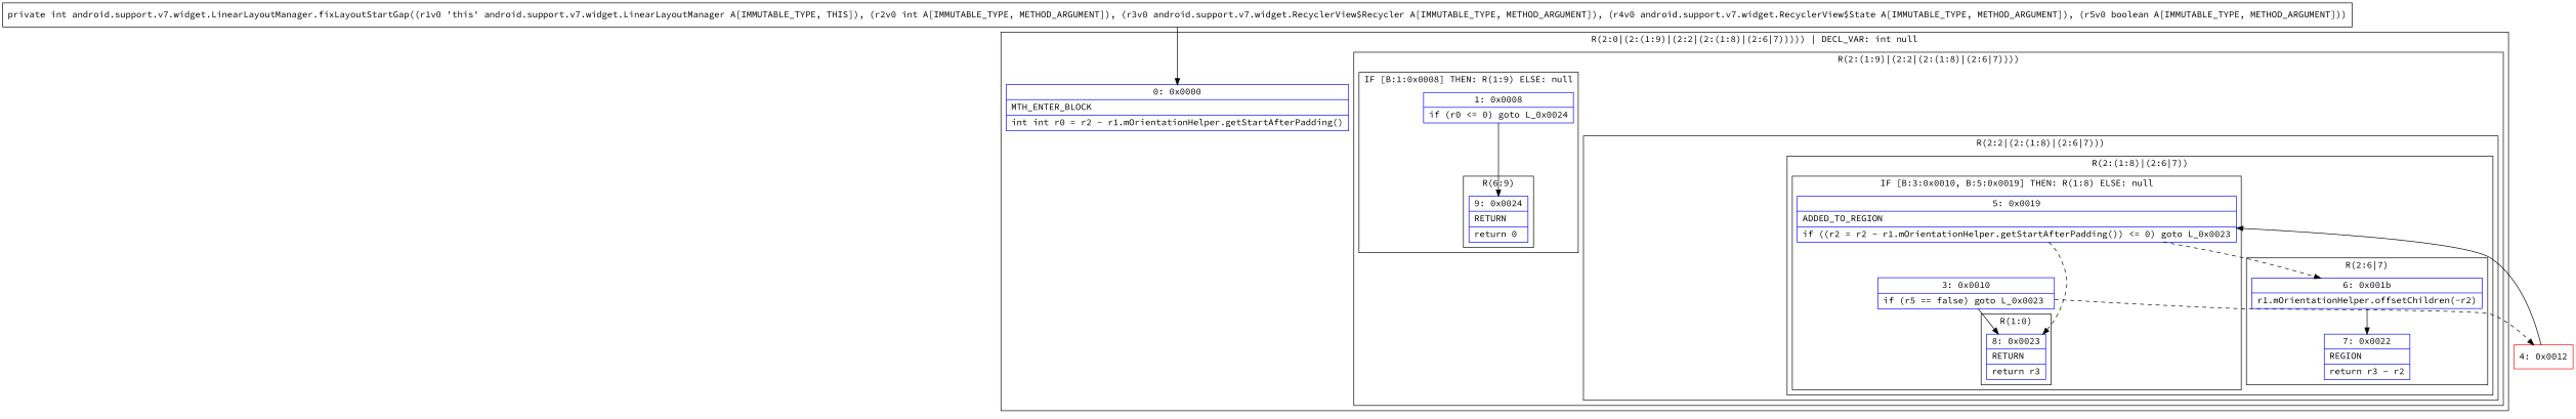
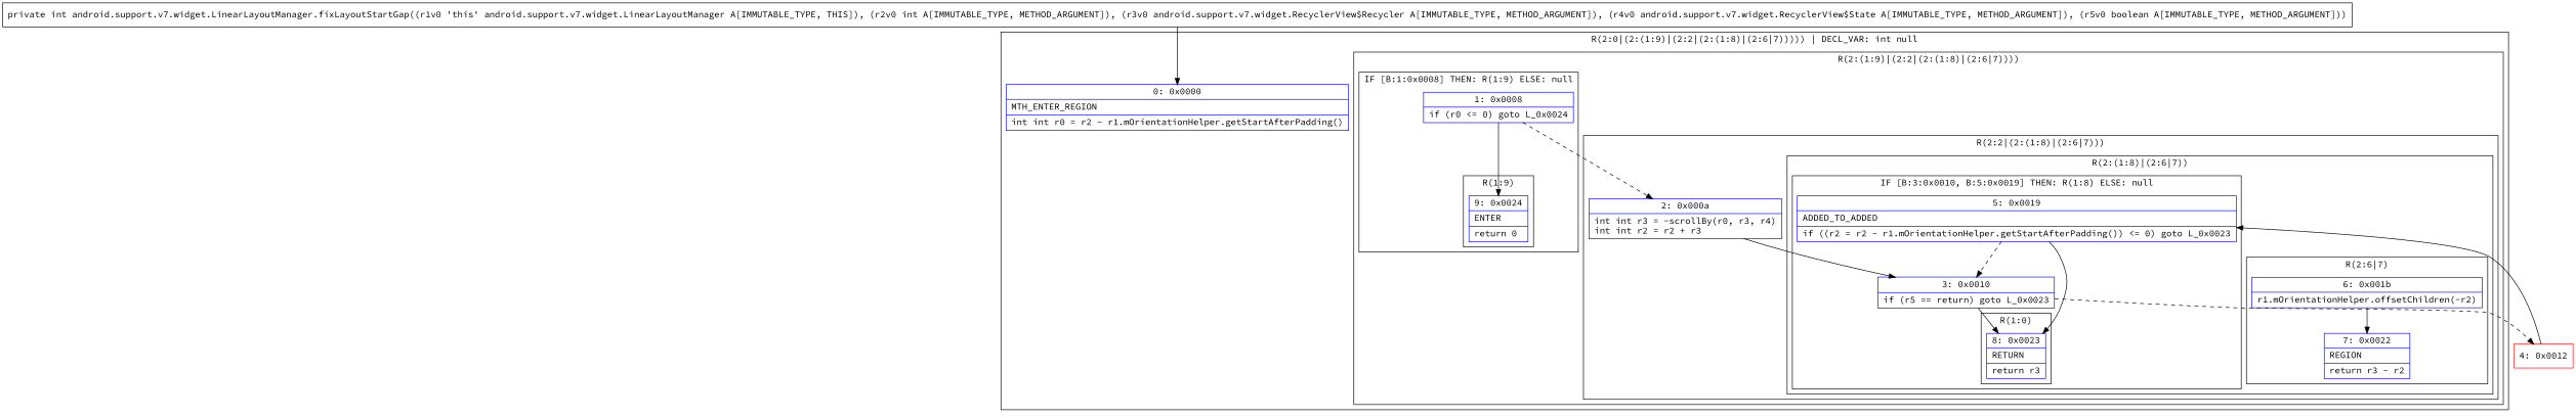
  digraph {
    fontname="Source Code Pro"
    node [color=blue fontname="Source Code Pro" shape=record]
    edge [fontname="Source Code Pro"]
-   n1 [label="{9\:\ 0x0024|RETURN\l|return 0\l}"]
+   n1 [label="{9\:\ 0x0024|ENTER\l|return 0\l}"]
    n2 [label="{1\:\ 0x0008|if (r0 \<= 0) goto L_0x0024\l}"]
    n3 [label="{8\:\ 0x0023|RETURN\l|return r3\l}"]
-   n4 [label="{3\:\ 0x0010|if (r5 == false) goto L_0x0023\l}"]
-   n5 [label="{5\:\ 0x0019|ADDED_TO_REGION\l|if ((r2 = r2 \- r1.mOrientationHelper.getStartAfterPadding()) \<= 0) goto L_0x0023\l}"]
+   n4 [label="{3\:\ 0x0010|if (r5 == return) goto L_0x0023\l}"]
+   n5 [label="{5\:\ 0x0019|ADDED_TO_ADDED\l|if ((r2 = r2 \- r1.mOrientationHelper.getStartAfterPadding()) \<= 0) goto L_0x0023\l}"]
    n6 [label="{6\:\ 0x001b|r1.mOrientationHelper.offsetChildren(\-r2)\l}"]
    n7 [label="{7\:\ 0x0022|REGION\l|return r3 \- r2\l}"]
-   n9 [label="{0\:\ 0x0000|MTH_ENTER_BLOCK\l|int int r0 = r2 \- r1.mOrientationHelper.getStartAfterPadding()\l}"]
+   n8 [label="{2\:\ 0x000a|int int r3 = \-scrollBy(r0, r3, r4)\lint int r2 = r2 + r3\l}"]
+   n9 [label="{0\:\ 0x0000|MTH_ENTER_REGION\l|int int r0 = r2 \- r1.mOrientationHelper.getStartAfterPadding()\l}"]
    n10 [color=red label="{4\:\ 0x0012}"]
    n11 [label="{private int android.support.v7.widget.LinearLayoutManager.fixLayoutStartGap((r1v0 'this' android.support.v7.widget.LinearLayoutManager A[IMMUTABLE_TYPE, THIS]), (r2v0 int A[IMMUTABLE_TYPE, METHOD_ARGUMENT]), (r3v0 android.support.v7.widget.RecyclerView$Recycler A[IMMUTABLE_TYPE, METHOD_ARGUMENT]), (r4v0 android.support.v7.widget.RecyclerView$State A[IMMUTABLE_TYPE, METHOD_ARGUMENT]), (r5v0 boolean A[IMMUTABLE_TYPE, METHOD_ARGUMENT])) }" color=""]
    subgraph cluster_1 {
      label="R(2:0|(2:(1:9)|(2:2|(2:(1:8)|(2:6|7))))) | DECL_VAR: int null\l"
      n9
      subgraph cluster_2 {
        label="R(2:(1:9)|(2:2|(2:(1:8)|(2:6|7))))"
        subgraph cluster_3 {
          label="IF [B:1:0x0008] THEN: R(1:9) ELSE: null"
          n2
          subgraph cluster_4 {
-           label="R(6:9)"
+           label="R(1:9)"
            n1
          }
        }
        subgraph cluster_5 {
          label="R(2:2|(2:(1:8)|(2:6|7)))"
+         n8
          subgraph cluster_6 {
            label="R(2:(1:8)|(2:6|7))"
            subgraph cluster_7 {
              label="IF [B:3:0x0010, B:5:0x0019] THEN: R(1:8) ELSE: null"
              n4
              n5
              subgraph cluster_8 {
                label="R(1:0)"
                n3
              }
            }
            subgraph cluster_9 {
              label="R(2:6|7)"
              n6
              n7
            }
          }
        }
      }
    }
    n2 -> n1
+   n2 -> n8 [style=dashed]
    n4 -> n3
    n4 -> n10 [style=dashed]
-   n5 -> n3 [style=dashed]
-   n5 -> n6 [style=dashed]
+   n5 -> n3
+   n5 -> n4 [style=dashed]
    n6 -> n7
+   n8 -> n4
    n10 -> n5
    n11 -> n9
  }
